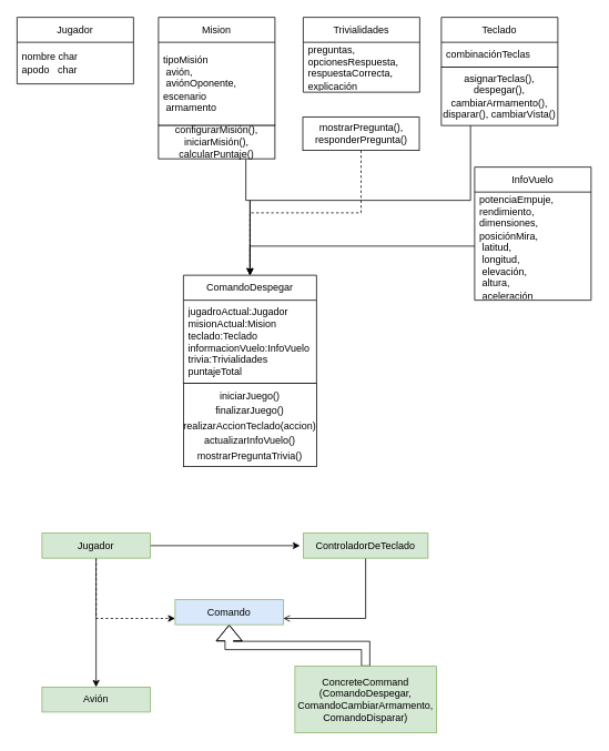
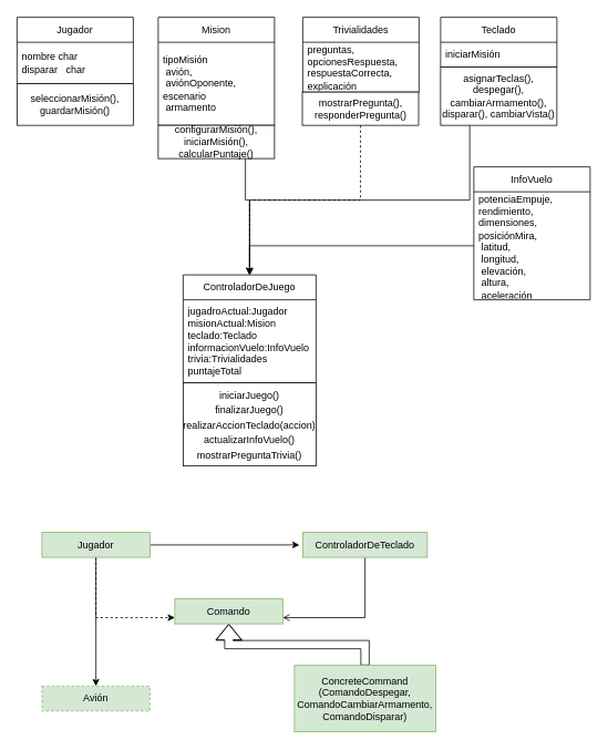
  <mxCell id="0" />
  <mxCell id="1" parent="0" />
  <mxCell id="2" value="&lt;font style=&quot;vertical-align: inherit;&quot;&gt;&lt;font style=&quot;vertical-align: inherit;&quot;&gt;Jugador&lt;/font&gt;&lt;/font&gt;" style="swimlane;fontStyle=0;childLayout=stackLayout;horizontal=1;startSize=30;horizontalStack=0;resizeParent=1;resizeParentMax=0;resizeLast=0;collapsible=1;marginBottom=0;whiteSpace=wrap;html=1;" vertex="1" parent="1"><mxGeometry x="20" y="20" width="140" height="80" as="geometry" /></mxCell>
- <mxCell id="3" value="&lt;font style=&quot;vertical-align: inherit;&quot;&gt;&lt;font style=&quot;vertical-align: inherit;&quot;&gt;nombre char&lt;br&gt;apodo&amp;nbsp; &amp;nbsp;char&lt;/font&gt;&lt;/font&gt;" style="text;strokeColor=none;fillColor=none;align=left;verticalAlign=middle;spacingLeft=4;spacingRight=4;overflow=hidden;points=[[0,0.5],[1,0.5]];portConstraint=eastwest;rotatable=0;whiteSpace=wrap;html=1;" vertex="1" parent="2"><mxGeometry y="30" width="140" height="50" as="geometry" /></mxCell>
+ <mxCell id="3" value="&lt;font style=&quot;vertical-align: inherit;&quot;&gt;&lt;font style=&quot;vertical-align: inherit;&quot;&gt;nombre char&lt;br&gt;disparar&amp;nbsp; &amp;nbsp;char&lt;/font&gt;&lt;/font&gt;" style="text;strokeColor=none;fillColor=none;align=left;verticalAlign=middle;spacingLeft=4;spacingRight=4;overflow=hidden;points=[[0,0.5],[1,0.5]];portConstraint=eastwest;rotatable=0;whiteSpace=wrap;html=1;" vertex="1" parent="2"><mxGeometry y="30" width="140" height="50" as="geometry" /></mxCell>
  <mxCell id="4" value="&lt;font style=&quot;vertical-align: inherit;&quot;&gt;&lt;font style=&quot;vertical-align: inherit;&quot;&gt;Mision&lt;/font&gt;&lt;/font&gt;" style="swimlane;fontStyle=0;childLayout=stackLayout;horizontal=1;startSize=30;horizontalStack=0;resizeParent=1;resizeParentMax=0;resizeLast=0;collapsible=1;marginBottom=0;whiteSpace=wrap;html=1;" vertex="1" parent="1"><mxGeometry x="190" y="20" width="140" height="130" as="geometry" /></mxCell>
  <mxCell id="5" value="&lt;font style=&quot;vertical-align: inherit;&quot;&gt;&lt;font style=&quot;vertical-align: inherit;&quot;&gt;&lt;font style=&quot;vertical-align: inherit;&quot;&gt;&lt;font style=&quot;vertical-align: inherit;&quot;&gt;tipoMisión&lt;br&gt;&amp;nbsp;avión,&lt;br&gt;&amp;nbsp;aviónOponente, escenario&lt;br&gt;&amp;nbsp;armamento&lt;/font&gt;&lt;/font&gt;&lt;/font&gt;&lt;/font&gt;" style="text;strokeColor=none;fillColor=none;align=left;verticalAlign=middle;spacingLeft=4;spacingRight=4;overflow=hidden;points=[[0,0.5],[1,0.5]];portConstraint=eastwest;rotatable=0;whiteSpace=wrap;html=1;" vertex="1" parent="4"><mxGeometry y="30" width="140" height="100" as="geometry" /></mxCell>
  <mxCell id="6" value="&lt;font style=&quot;vertical-align: inherit;&quot;&gt;&lt;font style=&quot;vertical-align: inherit;&quot;&gt;Trivialidades&lt;/font&gt;&lt;/font&gt;" style="swimlane;fontStyle=0;childLayout=stackLayout;horizontal=1;startSize=30;horizontalStack=0;resizeParent=1;resizeParentMax=0;resizeLast=0;collapsible=1;marginBottom=0;whiteSpace=wrap;html=1;" vertex="1" parent="1"><mxGeometry x="364" y="20" width="140" height="90" as="geometry" /></mxCell>
  <mxCell id="7" value="&lt;font style=&quot;vertical-align: inherit;&quot;&gt;&lt;font style=&quot;vertical-align: inherit;&quot;&gt;preguntas, opcionesRespuesta, respuestaCorrecta, explicación&lt;/font&gt;&lt;/font&gt;" style="text;strokeColor=none;fillColor=none;align=left;verticalAlign=middle;spacingLeft=4;spacingRight=4;overflow=hidden;points=[[0,0.5],[1,0.5]];portConstraint=eastwest;rotatable=0;whiteSpace=wrap;html=1;" vertex="1" parent="6"><mxGeometry y="30" width="140" height="60" as="geometry" /></mxCell>
  <mxCell id="8" value="&lt;font style=&quot;vertical-align: inherit;&quot;&gt;&lt;font style=&quot;vertical-align: inherit;&quot;&gt;Teclado&lt;/font&gt;&lt;/font&gt;" style="swimlane;fontStyle=0;childLayout=stackLayout;horizontal=1;startSize=30;horizontalStack=0;resizeParent=1;resizeParentMax=0;resizeLast=0;collapsible=1;marginBottom=0;whiteSpace=wrap;html=1;" vertex="1" parent="1"><mxGeometry x="530" y="20" width="140" height="60" as="geometry" /></mxCell>
- <mxCell id="9" value="&lt;font style=&quot;vertical-align: inherit;&quot;&gt;&lt;font style=&quot;vertical-align: inherit;&quot;&gt;combinaciónTeclas&lt;/font&gt;&lt;/font&gt;" style="text;strokeColor=none;fillColor=none;align=left;verticalAlign=middle;spacingLeft=4;spacingRight=4;overflow=hidden;points=[[0,0.5],[1,0.5]];portConstraint=eastwest;rotatable=0;whiteSpace=wrap;html=1;" vertex="1" parent="8"><mxGeometry y="30" width="140" height="30" as="geometry" /></mxCell>
+ <mxCell id="9" value="&lt;font style=&quot;vertical-align: inherit;&quot;&gt;&lt;font style=&quot;vertical-align: inherit;&quot;&gt;iniciarMisión&lt;/font&gt;&lt;/font&gt;" style="text;strokeColor=none;fillColor=none;align=left;verticalAlign=middle;spacingLeft=4;spacingRight=4;overflow=hidden;points=[[0,0.5],[1,0.5]];portConstraint=eastwest;rotatable=0;whiteSpace=wrap;html=1;" vertex="1" parent="8"><mxGeometry y="30" width="140" height="30" as="geometry" /></mxCell>
  <mxCell id="10" value="&lt;font style=&quot;vertical-align: inherit;&quot;&gt;&lt;font style=&quot;vertical-align: inherit;&quot;&gt;InfoVuelo&lt;/font&gt;&lt;/font&gt;" style="swimlane;fontStyle=0;childLayout=stackLayout;horizontal=1;startSize=30;horizontalStack=0;resizeParent=1;resizeParentMax=0;resizeLast=0;collapsible=1;marginBottom=0;whiteSpace=wrap;html=1;" vertex="1" parent="1"><mxGeometry x="570" y="200" width="140" height="160" as="geometry" /></mxCell>
  <mxCell id="11" value="&lt;font style=&quot;vertical-align: inherit;&quot;&gt;&lt;font style=&quot;vertical-align: inherit;&quot;&gt;&lt;font style=&quot;vertical-align: inherit;&quot;&gt;&lt;font style=&quot;vertical-align: inherit;&quot;&gt;potenciaEmpuje, rendimiento, dimensiones, posiciónMira,&lt;br&gt;&amp;nbsp;latitud,&lt;br&gt;&amp;nbsp;longitud,&lt;br&gt;&amp;nbsp;elevación,&lt;br&gt;&amp;nbsp;altura,&lt;br&gt;&amp;nbsp;aceleración&lt;/font&gt;&lt;/font&gt;&lt;/font&gt;&lt;/font&gt;" style="text;strokeColor=none;fillColor=none;align=left;verticalAlign=middle;spacingLeft=4;spacingRight=4;overflow=hidden;points=[[0,0.5],[1,0.5]];portConstraint=eastwest;rotatable=0;whiteSpace=wrap;html=1;" vertex="1" parent="10"><mxGeometry y="30" width="140" height="130" as="geometry" /></mxCell>
+ <mxCell id="12" value="&lt;font style=&quot;vertical-align: inherit;&quot;&gt;&lt;font style=&quot;vertical-align: inherit;&quot;&gt;seleccionarMisión(), guardarMisión()&lt;/font&gt;&lt;/font&gt;" style="rounded=0;whiteSpace=wrap;html=1;" vertex="1" parent="1"><mxGeometry x="20" y="100" width="140" height="50" as="geometry" /></mxCell>
  <mxCell id="13" style="edgeStyle=orthogonalEdgeStyle;rounded=0;orthogonalLoop=1;jettySize=auto;html=1;exitX=0.75;exitY=1;exitDx=0;exitDy=0;" edge="1" parent="1" source="14" target="19"><mxGeometry relative="1" as="geometry"><Array as="points"><mxPoint x="295" y="240" /><mxPoint x="300" y="240" /></Array></mxGeometry></mxCell>
  <mxCell id="14" value="&lt;font style=&quot;vertical-align: inherit;&quot;&gt;&lt;font style=&quot;vertical-align: inherit;&quot;&gt;configurarMisión(), iniciarMisión(), calcularPuntaje()&lt;/font&gt;&lt;/font&gt;" style="rounded=0;whiteSpace=wrap;html=1;" vertex="1" parent="1"><mxGeometry x="190" y="150" width="140" height="40" as="geometry" /></mxCell>
  <mxCell id="15" style="edgeStyle=orthogonalEdgeStyle;rounded=0;orthogonalLoop=1;jettySize=auto;html=1;exitX=0.5;exitY=1;exitDx=0;exitDy=0;entryX=0.5;entryY=0;entryDx=0;entryDy=0;dashed=1;" edge="1" parent="1" source="16" target="19"><mxGeometry relative="1" as="geometry" /></mxCell>
- <mxCell id="16" value="&lt;font style=&quot;vertical-align: inherit;&quot;&gt;&lt;font style=&quot;vertical-align: inherit;&quot;&gt;mostrarPregunta(), responderPregunta()&lt;/font&gt;&lt;/font&gt;" style="rounded=0;whiteSpace=wrap;html=1;" vertex="1" parent="1"><mxGeometry x="363.5" y="140" width="140" height="40" as="geometry" /></mxCell>
+ <mxCell id="16" value="&lt;font style=&quot;vertical-align: inherit;&quot;&gt;&lt;font style=&quot;vertical-align: inherit;&quot;&gt;mostrarPregunta(), responderPregunta()&lt;/font&gt;&lt;/font&gt;" style="rounded=0;whiteSpace=wrap;html=1;" vertex="1" parent="1"><mxGeometry x="363.5" y="110" width="140" height="40" as="geometry" /></mxCell>
  <mxCell id="17" style="edgeStyle=orthogonalEdgeStyle;rounded=0;orthogonalLoop=1;jettySize=auto;html=1;exitX=0.25;exitY=1;exitDx=0;exitDy=0;entryX=0.5;entryY=0;entryDx=0;entryDy=0;" edge="1" parent="1" source="18" target="19"><mxGeometry relative="1" as="geometry" /></mxCell>
  <mxCell id="18" value="&lt;font style=&quot;vertical-align: inherit;&quot;&gt;&lt;font style=&quot;vertical-align: inherit;&quot;&gt;asignarTeclas(), despegar(), cambiarArmamento(), disparar(), cambiarVista()&lt;/font&gt;&lt;/font&gt;" style="rounded=0;whiteSpace=wrap;html=1;" vertex="1" parent="1"><mxGeometry x="530" y="80" width="140" height="70" as="geometry" /></mxCell>
- <mxCell id="19" value="&lt;font style=&quot;border: 0px solid rgb(217, 217, 227); box-sizing: border-box; --tw-border-spacing-x: 0; --tw-border-spacing-y: 0; --tw-translate-x: 0; --tw-translate-y: 0; --tw-rotate: 0; --tw-skew-x: 0; --tw-skew-y: 0; --tw-scale-x: 1; --tw-scale-y: 1; --tw-pan-x: ; --tw-pan-y: ; --tw-pinch-zoom: ; --tw-scroll-snap-strictness: proximity; --tw-gradient-from-position: ; --tw-gradient-via-position: ; --tw-gradient-to-position: ; --tw-ordinal: ; --tw-slashed-zero: ; --tw-numeric-figure: ; --tw-numeric-spacing: ; --tw-numeric-fraction: ; --tw-ring-inset: ; --tw-ring-offset-width: 0px; --tw-ring-offset-color: #fff; --tw-ring-color: rgba(69,89,164,.5); --tw-ring-offset-shadow: 0 0 transparent; --tw-ring-shadow: 0 0 transparent; --tw-shadow: 0 0 transparent; --tw-shadow-colored: 0 0 transparent; --tw-blur: ; --tw-brightness: ; --tw-contrast: ; --tw-grayscale: ; --tw-hue-rotate: ; --tw-invert: ; --tw-saturate: ; --tw-sepia: ; --tw-drop-shadow: ; --tw-backdrop-blur: ; --tw-backdrop-brightness: ; --tw-backdrop-contrast: ; --tw-backdrop-grayscale: ; --tw-backdrop-hue-rotate: ; --tw-backdrop-invert: ; --tw-backdrop-opacity: ; --tw-backdrop-saturate: ; --tw-backdrop-sepia: ; vertical-align: inherit;&quot;&gt;&lt;font style=&quot;vertical-align: inherit;&quot;&gt;&lt;font style=&quot;vertical-align: inherit;&quot;&gt;ComandoDespegar&lt;/font&gt;&lt;/font&gt;&lt;/font&gt;" style="swimlane;fontStyle=0;childLayout=stackLayout;horizontal=1;startSize=30;horizontalStack=0;resizeParent=1;resizeParentMax=0;resizeLast=0;collapsible=1;marginBottom=0;whiteSpace=wrap;html=1;" vertex="1" parent="1"><mxGeometry x="220" y="330" width="160" height="130" as="geometry" /></mxCell>
+ <mxCell id="19" value="&lt;font style=&quot;border: 0px solid rgb(217, 217, 227); box-sizing: border-box; --tw-border-spacing-x: 0; --tw-border-spacing-y: 0; --tw-translate-x: 0; --tw-translate-y: 0; --tw-rotate: 0; --tw-skew-x: 0; --tw-skew-y: 0; --tw-scale-x: 1; --tw-scale-y: 1; --tw-pan-x: ; --tw-pan-y: ; --tw-pinch-zoom: ; --tw-scroll-snap-strictness: proximity; --tw-gradient-from-position: ; --tw-gradient-via-position: ; --tw-gradient-to-position: ; --tw-ordinal: ; --tw-slashed-zero: ; --tw-numeric-figure: ; --tw-numeric-spacing: ; --tw-numeric-fraction: ; --tw-ring-inset: ; --tw-ring-offset-width: 0px; --tw-ring-offset-color: #fff; --tw-ring-color: rgba(69,89,164,.5); --tw-ring-offset-shadow: 0 0 transparent; --tw-ring-shadow: 0 0 transparent; --tw-shadow: 0 0 transparent; --tw-shadow-colored: 0 0 transparent; --tw-blur: ; --tw-brightness: ; --tw-contrast: ; --tw-grayscale: ; --tw-hue-rotate: ; --tw-invert: ; --tw-saturate: ; --tw-sepia: ; --tw-drop-shadow: ; --tw-backdrop-blur: ; --tw-backdrop-brightness: ; --tw-backdrop-contrast: ; --tw-backdrop-grayscale: ; --tw-backdrop-hue-rotate: ; --tw-backdrop-invert: ; --tw-backdrop-opacity: ; --tw-backdrop-saturate: ; --tw-backdrop-sepia: ; vertical-align: inherit;&quot;&gt;&lt;font style=&quot;vertical-align: inherit;&quot;&gt;&lt;font style=&quot;vertical-align: inherit;&quot;&gt;ControladorDeJuego&lt;/font&gt;&lt;/font&gt;&lt;/font&gt;" style="swimlane;fontStyle=0;childLayout=stackLayout;horizontal=1;startSize=30;horizontalStack=0;resizeParent=1;resizeParentMax=0;resizeLast=0;collapsible=1;marginBottom=0;whiteSpace=wrap;html=1;" vertex="1" parent="1"><mxGeometry x="220" y="330" width="160" height="130" as="geometry" /></mxCell>
  <mxCell id="20" value="&lt;font style=&quot;vertical-align: inherit;&quot;&gt;&lt;font style=&quot;vertical-align: inherit;&quot;&gt;jugadroActual:Jugador&lt;br&gt;misionActual:Mision&lt;br&gt;teclado:Teclado&lt;br&gt;informacionVuelo:InfoVuelo&lt;br&gt;trivia:Trivialidades&lt;br&gt;puntajeTotal&lt;br&gt;&lt;/font&gt;&lt;/font&gt;" style="text;strokeColor=none;fillColor=none;align=left;verticalAlign=middle;spacingLeft=4;spacingRight=4;overflow=hidden;points=[[0,0.5],[1,0.5]];portConstraint=eastwest;rotatable=0;whiteSpace=wrap;html=1;" vertex="1" parent="19"><mxGeometry y="30" width="160" height="100" as="geometry" /></mxCell>
  <mxCell id="21" value="&lt;p style=&quot;line-height: 50%;&quot;&gt;iniciarJuego()&lt;/p&gt;&lt;p style=&quot;line-height: 50%;&quot;&gt;finalizarJuego()&lt;/p&gt;&lt;p style=&quot;line-height: 50%;&quot;&gt;realizarAccionTeclado(accion)&lt;/p&gt;&lt;p style=&quot;line-height: 50%;&quot;&gt;actualizarInfoVuelo()&lt;/p&gt;&lt;p style=&quot;line-height: 50%;&quot;&gt;mostrarPreguntaTrivia()&lt;/p&gt;&lt;p&gt;&lt;/p&gt;&lt;p&gt;&lt;/p&gt;" style="rounded=0;whiteSpace=wrap;html=1;" vertex="1" parent="1"><mxGeometry x="220" y="460" width="160" height="100" as="geometry" /></mxCell>
  <mxCell id="22" style="edgeStyle=orthogonalEdgeStyle;rounded=0;orthogonalLoop=1;jettySize=auto;html=1;exitX=0;exitY=0.5;exitDx=0;exitDy=0;entryX=0.5;entryY=0;entryDx=0;entryDy=0;" edge="1" parent="1" source="11" target="19"><mxGeometry relative="1" as="geometry" /></mxCell>
  <mxCell id="23" style="edgeStyle=orthogonalEdgeStyle;rounded=0;orthogonalLoop=1;jettySize=auto;html=1;exitX=1;exitY=0.5;exitDx=0;exitDy=0;" edge="1" parent="1" source="26"><mxGeometry relative="1" as="geometry"><mxPoint x="360" y="655" as="targetPoint" /></mxGeometry></mxCell>
  <mxCell id="24" style="edgeStyle=orthogonalEdgeStyle;rounded=0;orthogonalLoop=1;jettySize=auto;html=1;exitX=0.5;exitY=1;exitDx=0;exitDy=0;" edge="1" parent="1" source="26" target="32"><mxGeometry relative="1" as="geometry" /></mxCell>
  <mxCell id="25" style="edgeStyle=orthogonalEdgeStyle;rounded=0;orthogonalLoop=1;jettySize=auto;html=1;exitX=0.5;exitY=1;exitDx=0;exitDy=0;entryX=0;entryY=0.75;entryDx=0;entryDy=0;dashed=1;" edge="1" parent="1" source="26" target="29"><mxGeometry relative="1" as="geometry" /></mxCell>
  <mxCell id="26" value="Jugador" style="rounded=0;whiteSpace=wrap;html=1;fillColor=#d5e8d4;strokeColor=#82b366;" vertex="1" parent="1"><mxGeometry x="50" y="640" width="130" height="30" as="geometry" /></mxCell>
  <mxCell id="27" style="edgeStyle=orthogonalEdgeStyle;rounded=0;orthogonalLoop=1;jettySize=auto;html=1;exitX=0.5;exitY=0;exitDx=0;exitDy=0;entryX=0.5;entryY=1;entryDx=0;entryDy=0;shape=flexArrow;" edge="1" parent="1" source="28" target="29"><mxGeometry relative="1" as="geometry" /></mxCell>
  <mxCell id="28" value="&lt;font style=&quot;border: 0px solid rgb(217, 217, 227); box-sizing: border-box; --tw-border-spacing-x: 0; --tw-border-spacing-y: 0; --tw-translate-x: 0; --tw-translate-y: 0; --tw-rotate: 0; --tw-skew-x: 0; --tw-skew-y: 0; --tw-scale-x: 1; --tw-scale-y: 1; --tw-pan-x: ; --tw-pan-y: ; --tw-pinch-zoom: ; --tw-scroll-snap-strictness: proximity; --tw-gradient-from-position: ; --tw-gradient-via-position: ; --tw-gradient-to-position: ; --tw-ordinal: ; --tw-slashed-zero: ; --tw-numeric-figure: ; --tw-numeric-spacing: ; --tw-numeric-fraction: ; --tw-ring-inset: ; --tw-ring-offset-width: 0px; --tw-ring-offset-color: #fff; --tw-ring-color: rgba(69,89,164,.5); --tw-ring-offset-shadow: 0 0 transparent; --tw-ring-shadow: 0 0 transparent; --tw-shadow: 0 0 transparent; --tw-shadow-colored: 0 0 transparent; --tw-blur: ; --tw-brightness: ; --tw-contrast: ; --tw-grayscale: ; --tw-hue-rotate: ; --tw-invert: ; --tw-saturate: ; --tw-sepia: ; --tw-drop-shadow: ; --tw-backdrop-blur: ; --tw-backdrop-brightness: ; --tw-backdrop-contrast: ; --tw-backdrop-grayscale: ; --tw-backdrop-hue-rotate: ; --tw-backdrop-invert: ; --tw-backdrop-opacity: ; --tw-backdrop-saturate: ; --tw-backdrop-sepia: ; vertical-align: inherit;&quot;&gt;ConcreteCommand (ComandoDespegar, ComandoCambiarArmamento, ComandoDisparar)&lt;/font&gt;" style="rounded=0;whiteSpace=wrap;html=1;fillColor=#d5e8d4;strokeColor=#82b366;" vertex="1" parent="1"><mxGeometry x="354" y="800" width="170" height="80" as="geometry" /></mxCell>
- <mxCell id="29" value="&lt;font style=&quot;border: 0px solid rgb(217, 217, 227); box-sizing: border-box; --tw-border-spacing-x: 0; --tw-border-spacing-y: 0; --tw-translate-x: 0; --tw-translate-y: 0; --tw-rotate: 0; --tw-skew-x: 0; --tw-skew-y: 0; --tw-scale-x: 1; --tw-scale-y: 1; --tw-pan-x: ; --tw-pan-y: ; --tw-pinch-zoom: ; --tw-scroll-snap-strictness: proximity; --tw-gradient-from-position: ; --tw-gradient-via-position: ; --tw-gradient-to-position: ; --tw-ordinal: ; --tw-slashed-zero: ; --tw-numeric-figure: ; --tw-numeric-spacing: ; --tw-numeric-fraction: ; --tw-ring-inset: ; --tw-ring-offset-width: 0px; --tw-ring-offset-color: #fff; --tw-ring-color: rgba(69,89,164,.5); --tw-ring-offset-shadow: 0 0 transparent; --tw-ring-shadow: 0 0 transparent; --tw-shadow: 0 0 transparent; --tw-shadow-colored: 0 0 transparent; --tw-blur: ; --tw-brightness: ; --tw-contrast: ; --tw-grayscale: ; --tw-hue-rotate: ; --tw-invert: ; --tw-saturate: ; --tw-sepia: ; --tw-drop-shadow: ; --tw-backdrop-blur: ; --tw-backdrop-brightness: ; --tw-backdrop-contrast: ; --tw-backdrop-grayscale: ; --tw-backdrop-hue-rotate: ; --tw-backdrop-invert: ; --tw-backdrop-opacity: ; --tw-backdrop-saturate: ; --tw-backdrop-sepia: ; vertical-align: inherit;&quot;&gt;Comando&lt;/font&gt;" style="rounded=0;whiteSpace=wrap;html=1;fillColor=#dae8fc;strokeColor=#82b366;" vertex="1" parent="1"><mxGeometry x="210" y="720" width="130" height="30" as="geometry" /></mxCell>
+ <mxCell id="29" value="&lt;font style=&quot;border: 0px solid rgb(217, 217, 227); box-sizing: border-box; --tw-border-spacing-x: 0; --tw-border-spacing-y: 0; --tw-translate-x: 0; --tw-translate-y: 0; --tw-rotate: 0; --tw-skew-x: 0; --tw-skew-y: 0; --tw-scale-x: 1; --tw-scale-y: 1; --tw-pan-x: ; --tw-pan-y: ; --tw-pinch-zoom: ; --tw-scroll-snap-strictness: proximity; --tw-gradient-from-position: ; --tw-gradient-via-position: ; --tw-gradient-to-position: ; --tw-ordinal: ; --tw-slashed-zero: ; --tw-numeric-figure: ; --tw-numeric-spacing: ; --tw-numeric-fraction: ; --tw-ring-inset: ; --tw-ring-offset-width: 0px; --tw-ring-offset-color: #fff; --tw-ring-color: rgba(69,89,164,.5); --tw-ring-offset-shadow: 0 0 transparent; --tw-ring-shadow: 0 0 transparent; --tw-shadow: 0 0 transparent; --tw-shadow-colored: 0 0 transparent; --tw-blur: ; --tw-brightness: ; --tw-contrast: ; --tw-grayscale: ; --tw-hue-rotate: ; --tw-invert: ; --tw-saturate: ; --tw-sepia: ; --tw-drop-shadow: ; --tw-backdrop-blur: ; --tw-backdrop-brightness: ; --tw-backdrop-contrast: ; --tw-backdrop-grayscale: ; --tw-backdrop-hue-rotate: ; --tw-backdrop-invert: ; --tw-backdrop-opacity: ; --tw-backdrop-saturate: ; --tw-backdrop-sepia: ; vertical-align: inherit;&quot;&gt;Comando&lt;/font&gt;" style="rounded=0;whiteSpace=wrap;html=1;fillColor=#d5e8d4;strokeColor=#82b366;" vertex="1" parent="1"><mxGeometry x="210" y="720" width="130" height="30" as="geometry" /></mxCell>
  <mxCell id="30" style="edgeStyle=orthogonalEdgeStyle;rounded=0;orthogonalLoop=1;jettySize=auto;html=1;exitX=0.5;exitY=1;exitDx=0;exitDy=0;entryX=1;entryY=0.75;entryDx=0;entryDy=0;endArrow=open;" edge="1" parent="1" source="31" target="29"><mxGeometry relative="1" as="geometry" /></mxCell>
  <mxCell id="31" value="&lt;font style=&quot;border: 0px solid rgb(217, 217, 227); box-sizing: border-box; --tw-border-spacing-x: 0; --tw-border-spacing-y: 0; --tw-translate-x: 0; --tw-translate-y: 0; --tw-rotate: 0; --tw-skew-x: 0; --tw-skew-y: 0; --tw-scale-x: 1; --tw-scale-y: 1; --tw-pan-x: ; --tw-pan-y: ; --tw-pinch-zoom: ; --tw-scroll-snap-strictness: proximity; --tw-gradient-from-position: ; --tw-gradient-via-position: ; --tw-gradient-to-position: ; --tw-ordinal: ; --tw-slashed-zero: ; --tw-numeric-figure: ; --tw-numeric-spacing: ; --tw-numeric-fraction: ; --tw-ring-inset: ; --tw-ring-offset-width: 0px; --tw-ring-offset-color: #fff; --tw-ring-color: rgba(69,89,164,.5); --tw-ring-offset-shadow: 0 0 transparent; --tw-ring-shadow: 0 0 transparent; --tw-shadow: 0 0 transparent; --tw-shadow-colored: 0 0 transparent; --tw-blur: ; --tw-brightness: ; --tw-contrast: ; --tw-grayscale: ; --tw-hue-rotate: ; --tw-invert: ; --tw-saturate: ; --tw-sepia: ; --tw-drop-shadow: ; --tw-backdrop-blur: ; --tw-backdrop-brightness: ; --tw-backdrop-contrast: ; --tw-backdrop-grayscale: ; --tw-backdrop-hue-rotate: ; --tw-backdrop-invert: ; --tw-backdrop-opacity: ; --tw-backdrop-saturate: ; --tw-backdrop-sepia: ; vertical-align: inherit;&quot;&gt;ControladorDeTeclado&lt;/font&gt;" style="rounded=0;whiteSpace=wrap;html=1;fillColor=#d5e8d4;strokeColor=#82b366;" vertex="1" parent="1"><mxGeometry x="364" y="640" width="150" height="30" as="geometry" /></mxCell>
- <mxCell id="32" value="&lt;font style=&quot;border: 0px solid rgb(217, 217, 227); box-sizing: border-box; --tw-border-spacing-x: 0; --tw-border-spacing-y: 0; --tw-translate-x: 0; --tw-translate-y: 0; --tw-rotate: 0; --tw-skew-x: 0; --tw-skew-y: 0; --tw-scale-x: 1; --tw-scale-y: 1; --tw-pan-x: ; --tw-pan-y: ; --tw-pinch-zoom: ; --tw-scroll-snap-strictness: proximity; --tw-gradient-from-position: ; --tw-gradient-via-position: ; --tw-gradient-to-position: ; --tw-ordinal: ; --tw-slashed-zero: ; --tw-numeric-figure: ; --tw-numeric-spacing: ; --tw-numeric-fraction: ; --tw-ring-inset: ; --tw-ring-offset-width: 0px; --tw-ring-offset-color: #fff; --tw-ring-color: rgba(69,89,164,.5); --tw-ring-offset-shadow: 0 0 transparent; --tw-ring-shadow: 0 0 transparent; --tw-shadow: 0 0 transparent; --tw-shadow-colored: 0 0 transparent; --tw-blur: ; --tw-brightness: ; --tw-contrast: ; --tw-grayscale: ; --tw-hue-rotate: ; --tw-invert: ; --tw-saturate: ; --tw-sepia: ; --tw-drop-shadow: ; --tw-backdrop-blur: ; --tw-backdrop-brightness: ; --tw-backdrop-contrast: ; --tw-backdrop-grayscale: ; --tw-backdrop-hue-rotate: ; --tw-backdrop-invert: ; --tw-backdrop-opacity: ; --tw-backdrop-saturate: ; --tw-backdrop-sepia: ; vertical-align: inherit;&quot;&gt;Avión&lt;/font&gt;" style="rounded=0;whiteSpace=wrap;html=1;fillColor=#d5e8d4;strokeColor=#82b366;" vertex="1" parent="1"><mxGeometry x="50" y="825" width="130" height="30" as="geometry" /></mxCell>
+ <mxCell id="32" value="&lt;font style=&quot;border: 0px solid rgb(217, 217, 227); box-sizing: border-box; --tw-border-spacing-x: 0; --tw-border-spacing-y: 0; --tw-translate-x: 0; --tw-translate-y: 0; --tw-rotate: 0; --tw-skew-x: 0; --tw-skew-y: 0; --tw-scale-x: 1; --tw-scale-y: 1; --tw-pan-x: ; --tw-pan-y: ; --tw-pinch-zoom: ; --tw-scroll-snap-strictness: proximity; --tw-gradient-from-position: ; --tw-gradient-via-position: ; --tw-gradient-to-position: ; --tw-ordinal: ; --tw-slashed-zero: ; --tw-numeric-figure: ; --tw-numeric-spacing: ; --tw-numeric-fraction: ; --tw-ring-inset: ; --tw-ring-offset-width: 0px; --tw-ring-offset-color: #fff; --tw-ring-color: rgba(69,89,164,.5); --tw-ring-offset-shadow: 0 0 transparent; --tw-ring-shadow: 0 0 transparent; --tw-shadow: 0 0 transparent; --tw-shadow-colored: 0 0 transparent; --tw-blur: ; --tw-brightness: ; --tw-contrast: ; --tw-grayscale: ; --tw-hue-rotate: ; --tw-invert: ; --tw-saturate: ; --tw-sepia: ; --tw-drop-shadow: ; --tw-backdrop-blur: ; --tw-backdrop-brightness: ; --tw-backdrop-contrast: ; --tw-backdrop-grayscale: ; --tw-backdrop-hue-rotate: ; --tw-backdrop-invert: ; --tw-backdrop-opacity: ; --tw-backdrop-saturate: ; --tw-backdrop-sepia: ; vertical-align: inherit;&quot;&gt;Avión&lt;/font&gt;" style="rounded=0;whiteSpace=wrap;html=1;fillColor=#d5e8d4;strokeColor=#82b366;dashed=1;" vertex="1" parent="1"><mxGeometry x="50" y="825" width="130" height="30" as="geometry" /></mxCell>
